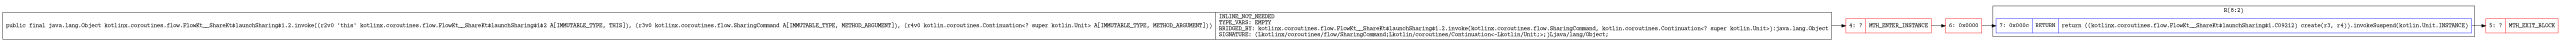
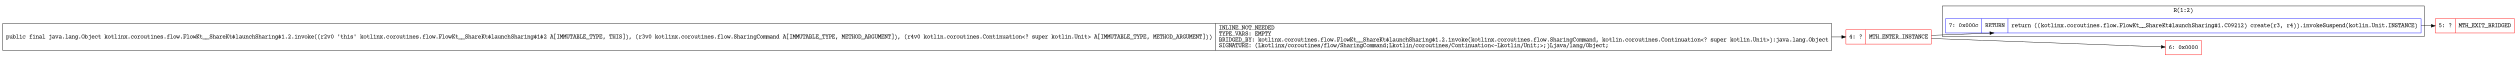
  digraph {
    fontname="Courier Prime"
    rankdir=LR
    node [color=red fontname="Courier Prime" shape=record]
    edge [fontname="Courier Prime"]
    n1 [color=blue label="{7\:\ 0x000c|RETURN\l|return ((kotlinx.coroutines.flow.FlowKt__ShareKt$launchSharing$1.C09212) create(r3, r4)).invokeSuspend(kotlin.Unit.INSTANCE)\l}"]
-   n2 [label="{5\:\ ?|MTH_EXIT_BLOCK\l}"]
+   n2 [label="{5\:\ ?|MTH_EXIT_BRIDGED\l}"]
    n3 [label="{4\:\ ?|MTH_ENTER_INSTANCE\l}"]
    n4 [label="{6\:\ 0x0000}"]
    n5 [label="{public final java.lang.Object kotlinx.coroutines.flow.FlowKt__ShareKt$launchSharing$1.2.invoke((r2v0 'this' kotlinx.coroutines.flow.FlowKt__ShareKt$launchSharing$1$2 A[IMMUTABLE_TYPE, THIS]), (r3v0 kotlinx.coroutines.flow.SharingCommand A[IMMUTABLE_TYPE, METHOD_ARGUMENT]), (r4v0 kotlin.coroutines.Continuation\<? super kotlin.Unit\> A[IMMUTABLE_TYPE, METHOD_ARGUMENT]))  | INLINE_NOT_NEEDED\lTYPE_VARS: EMPTY\lBRIDGED_BY: kotlinx.coroutines.flow.FlowKt__ShareKt$launchSharing$1.2.invoke(kotlinx.coroutines.flow.SharingCommand, kotlin.coroutines.Continuation\<? super kotlin.Unit\>):java.lang.Object\lSIGNATURE: (Lkotlinx\/coroutines\/flow\/SharingCommand;Lkotlin\/coroutines\/Continuation\<\-Lkotlin\/Unit;\>;)Ljava\/lang\/Object;\l}" color=""]
    subgraph cluster_1 {
-     label="R(8:2)"
+     label="R(1:2)"
      n1
    }
    n1 -> n2
    n3 -> n4
-   n4 -> n1
+   n3 -> n1
    n5 -> n3
  }
